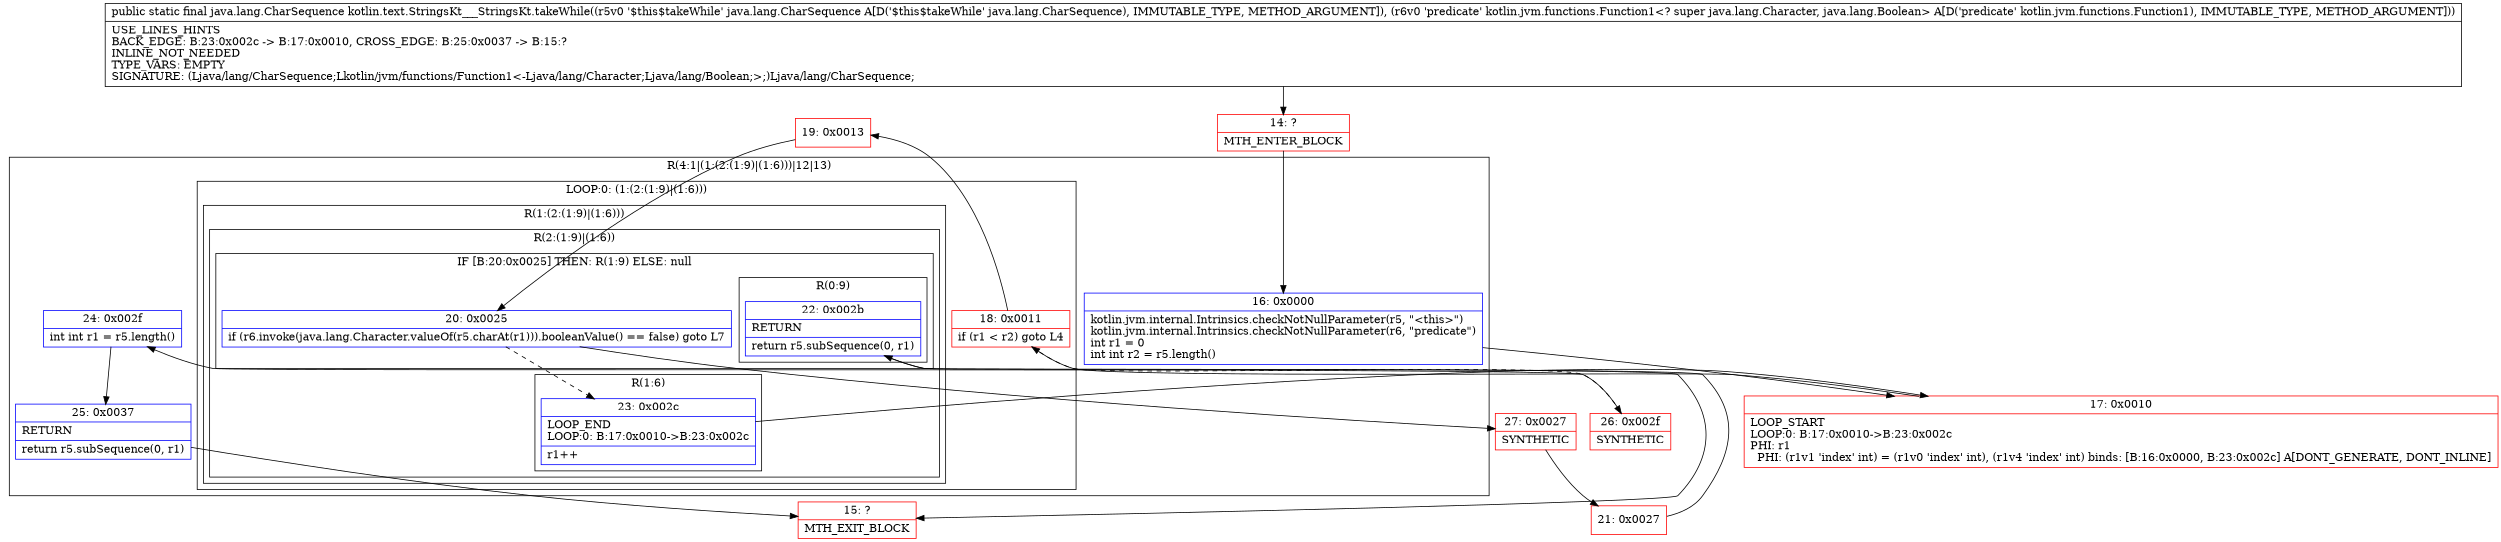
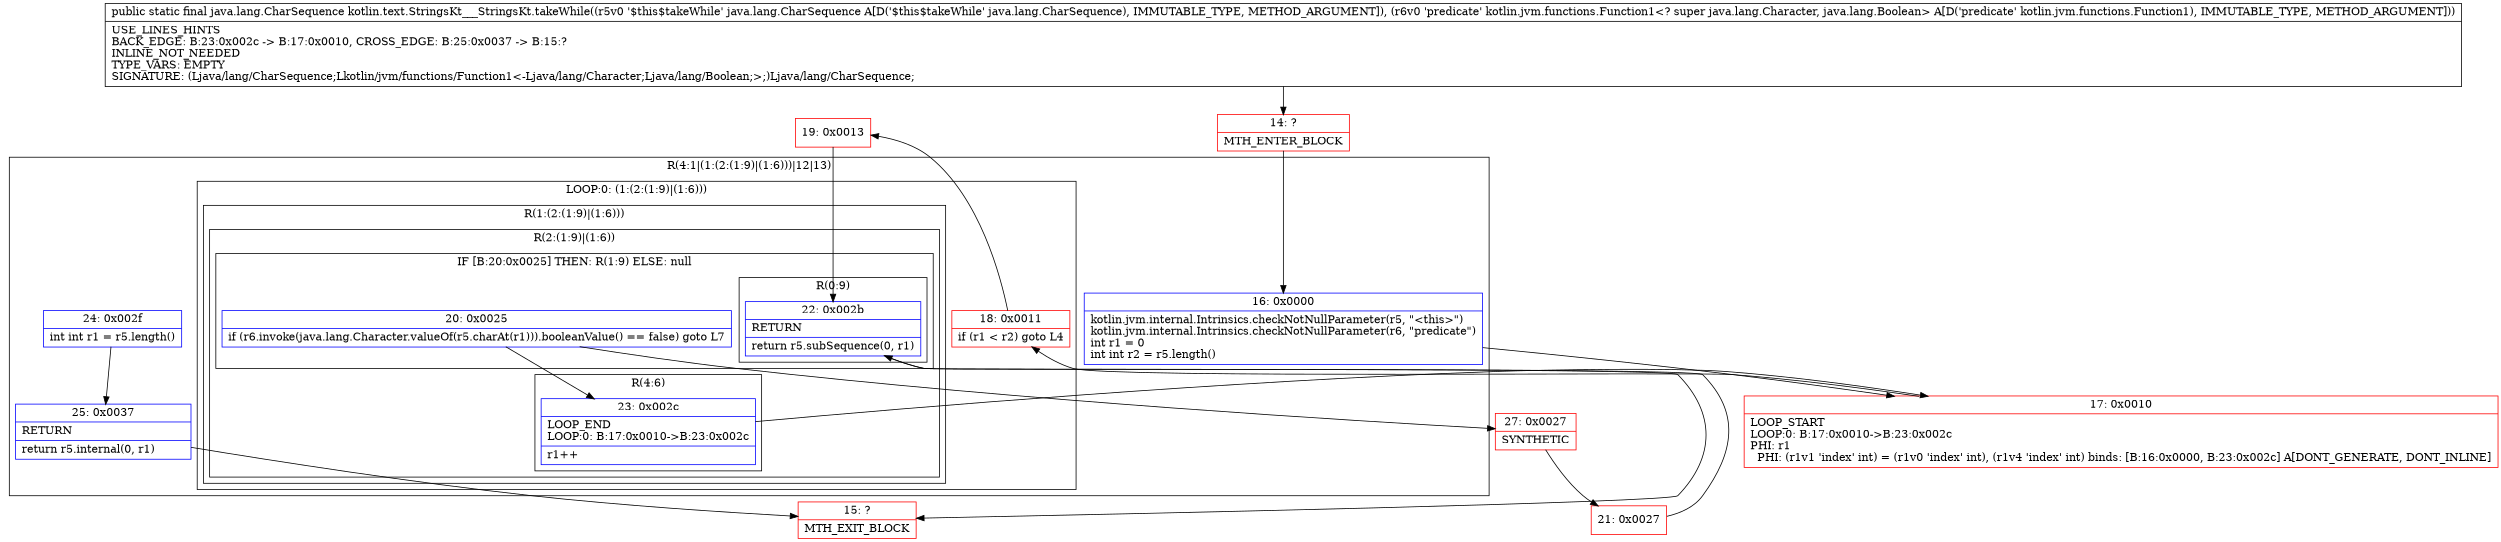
  digraph {
    node [color=red shape=record]
    n1 [color=blue label="{22\:\ 0x002b|RETURN\l|return r5.subSequence(0, r1)\l}"]
    n2 [color=blue label="{20\:\ 0x0025|if (r6.invoke(java.lang.Character.valueOf(r5.charAt(r1))).booleanValue() == false) goto L7\l}"]
    n3 [color=blue label="{23\:\ 0x002c|LOOP_END\lLOOP:0: B:17:0x0010\-\>B:23:0x002c\l|r1++\l}"]
    n4 [label="{18\:\ 0x0011|if (r1 \< r2) goto L4\l}"]
    n5 [color=blue label="{16\:\ 0x0000|kotlin.jvm.internal.Intrinsics.checkNotNullParameter(r5, \"\<this\>\")\lkotlin.jvm.internal.Intrinsics.checkNotNullParameter(r6, \"predicate\")\lint r1 = 0\lint int r2 = r5.length()\l}"]
    n6 [color=blue label="{24\:\ 0x002f|int int r1 = r5.length()\l}"]
-   n7 [color=blue label="{25\:\ 0x0037|RETURN\l|return r5.subSequence(0, r1)\l}"]
+   n7 [color=blue label="{25\:\ 0x0037|RETURN\l|return r5.internal(0, r1)\l}"]
    n8 [label="{15\:\ ?|MTH_EXIT_BLOCK\l}"]
    n9 [label="{27\:\ 0x0027|SYNTHETIC\l}"]
    n10 [label="{17\:\ 0x0010|LOOP_START\lLOOP:0: B:17:0x0010\-\>B:23:0x002c\lPHI: r1 \l  PHI: (r1v1 'index' int) = (r1v0 'index' int), (r1v4 'index' int) binds: [B:16:0x0000, B:23:0x002c] A[DONT_GENERATE, DONT_INLINE]\l}"]
    n11 [label="{19\:\ 0x0013}"]
-   n12 [label="{26\:\ 0x002f|SYNTHETIC\l}"]
    n13 [label="{21\:\ 0x0027}"]
    n14 [label="{14\:\ ?|MTH_ENTER_BLOCK\l}"]
    n15 [label="{public static final java.lang.CharSequence kotlin.text.StringsKt___StringsKt.takeWhile((r5v0 '$this$takeWhile' java.lang.CharSequence A[D('$this$takeWhile' java.lang.CharSequence), IMMUTABLE_TYPE, METHOD_ARGUMENT]), (r6v0 'predicate' kotlin.jvm.functions.Function1\<? super java.lang.Character, java.lang.Boolean\> A[D('predicate' kotlin.jvm.functions.Function1), IMMUTABLE_TYPE, METHOD_ARGUMENT]))  | USE_LINES_HINTS\lBACK_EDGE: B:23:0x002c \-\> B:17:0x0010, CROSS_EDGE: B:25:0x0037 \-\> B:15:?\lINLINE_NOT_NEEDED\lTYPE_VARS: EMPTY\lSIGNATURE: (Ljava\/lang\/CharSequence;Lkotlin\/jvm\/functions\/Function1\<\-Ljava\/lang\/Character;Ljava\/lang\/Boolean;\>;)Ljava\/lang\/CharSequence;\l}" color=""]
    subgraph cluster_1 {
      label="R(4:1|(1:(2:(1:9)|(1:6)))|12|13)"
      n5
      n6
      n7
      subgraph cluster_2 {
        label="LOOP:0: (1:(2:(1:9)|(1:6)))"
        n4
        subgraph cluster_3 {
          label="R(1:(2:(1:9)|(1:6)))"
          subgraph cluster_4 {
            label="R(2:(1:9)|(1:6))"
            subgraph cluster_5 {
              label="IF [B:20:0x0025] THEN: R(1:9) ELSE: null"
              n2
              subgraph cluster_6 {
                label="R(0:9)"
                n1
              }
            }
            subgraph cluster_7 {
-             label="R(1:6)"
+             label="R(4:6)"
              n3
            }
          }
        }
      }
    }
    n1 -> n8
-   n2 -> n3 [style=dashed]
+   n2 -> n3 [style=solid]
    n2 -> n9
    n3 -> n10
    n4 -> n11
-   n4 -> n12 [style=dashed]
    n5 -> n10
    n6 -> n7
    n7 -> n8
    n9 -> n13
    n10 -> n4
-   n11 -> n2
-   n12 -> n6
+   n11 -> n1
    n13 -> n1
    n14 -> n5
    n15 -> n14
  }
